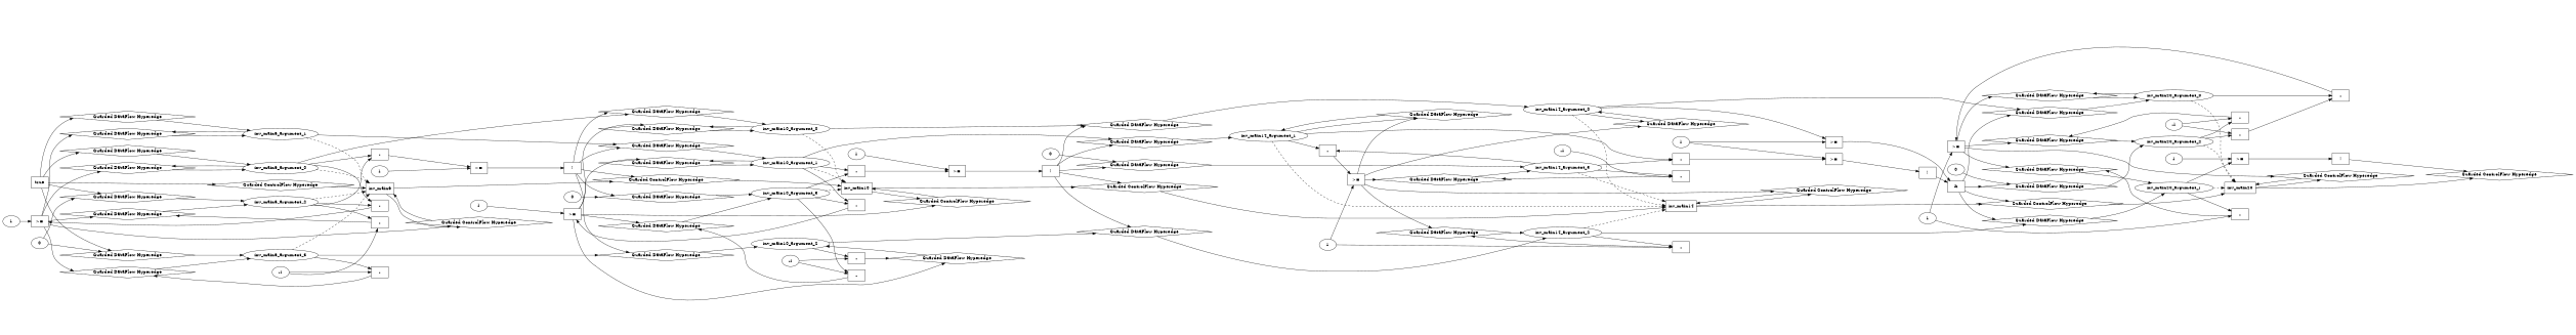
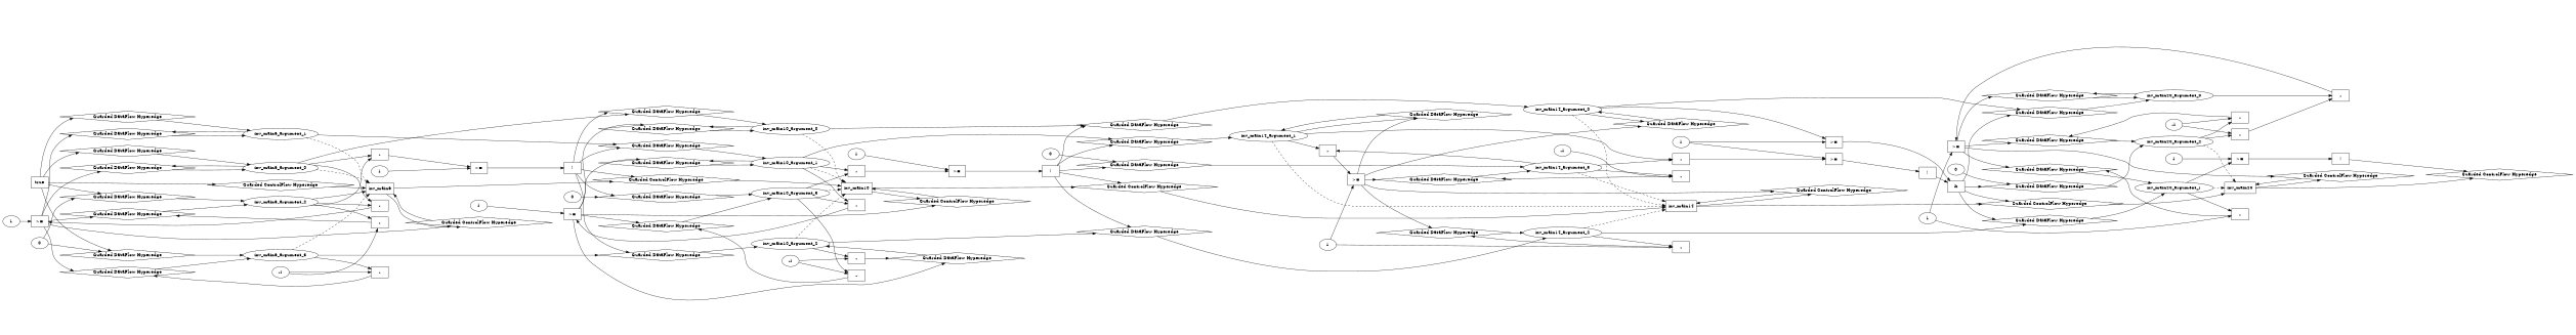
  digraph {
    rankdir=LR
    node [shape=diamond]
    n1 [label=inv_main10 shape=rect]
    n2 [label="Guarded ControlFlow Hyperedge"]
    n3 [label="Guarded ControlFlow Hyperedge"]
    n4 [label=inv_main14 shape=rect]
    n5 [label="Guarded ControlFlow Hyperedge"]
    n6 [label="Guarded ControlFlow Hyperedge"]
    n7 [label=inv_main20 shape=rect]
    n8 [label="Guarded ControlFlow Hyperedge"]
    n9 [label="Guarded ControlFlow Hyperedge"]
    n10 [label=inv_main6 shape=rect]
    n11 [label="Guarded ControlFlow Hyperedge"]
    n12 [label="Guarded ControlFlow Hyperedge"]
    n13 [label="Guarded ControlFlow Hyperedge"]
    n14 [label=inv_main6_argument_0 shape=oval]
    n15 [label="-" shape=rect]
    n16 [label="-" shape=rect]
    n17 [label="Guarded DataFlow Hyperedge"]
    n18 [label="Guarded DataFlow Hyperedge"]
    n19 [label=">=" shape=rect]
    n20 [label=">=" shape=rect]
    n21 [label=inv_main10_argument_0 shape=oval]
    n22 [label=inv_main6_argument_1 shape=oval]
    n23 [label="Guarded DataFlow Hyperedge"]
    n24 [label="Guarded DataFlow Hyperedge"]
    n25 [label=inv_main10_argument_1 shape=oval]
    n26 [label=inv_main6_argument_2 shape=oval]
    n27 [label="-" shape=rect]
    n28 [label="Guarded DataFlow Hyperedge"]
    n29 [label=inv_main6_argument_3 shape=oval]
    n30 [label="-" shape=rect]
    n31 [label="Guarded DataFlow Hyperedge"]
    n32 [label="Guarded DataFlow Hyperedge"]
    n33 [label=inv_main10_argument_2 shape=oval]
    n34 [label=inv_main20_argument_0 shape=oval]
    n35 [label="-" shape=rect]
    n36 [label="Guarded DataFlow Hyperedge"]
    n37 [label=">=" shape=rect]
    n38 [label=inv_main20_argument_1 shape=oval]
    n39 [label="-" shape=rect]
    n40 [label=">=" shape=rect]
    n41 [label="Guarded DataFlow Hyperedge"]
    n42 [label="!" shape=rect]
    n43 [label=inv_main20_argument_2 shape=oval]
    n44 [label="-" shape=rect]
    n45 [label="-" shape=rect]
    n46 [label="Guarded DataFlow Hyperedge"]
    n47 [label=inv_main14_argument_0 shape=oval]
    n48 [label=">=" shape=rect]
    n49 [label="Guarded DataFlow Hyperedge"]
    n50 [label="Guarded DataFlow Hyperedge"]
    n51 [label="&" shape=rect]
    n52 [label=inv_main14_argument_1 shape=oval]
    n53 [label="-" shape=rect]
    n54 [label="-" shape=rect]
    n55 [label="Guarded DataFlow Hyperedge"]
    n56 [label=">=" shape=rect]
    n57 [label=">=" shape=rect]
    n58 [label=inv_main14_argument_2 shape=oval]
    n59 [label="-" shape=rect]
    n60 [label="Guarded DataFlow Hyperedge"]
    n61 [label="Guarded DataFlow Hyperedge"]
    n62 [label=inv_main14_argument_3 shape=oval]
    n63 [label="-" shape=rect]
    n64 [label="Guarded DataFlow Hyperedge"]
    n65 [label="Guarded DataFlow Hyperedge"]
    n66 [label="Guarded DataFlow Hyperedge"]
    n67 [label="-" shape=rect]
    n68 [label="-" shape=rect]
    n69 [label="Guarded DataFlow Hyperedge"]
    n70 [label="Guarded DataFlow Hyperedge"]
    n71 [label=">=" shape=rect]
    n72 [label=">=" shape=rect]
    n73 [label="-" shape=rect]
    n74 [label="Guarded DataFlow Hyperedge"]
    n75 [label="Guarded DataFlow Hyperedge"]
    n76 [label=inv_main10_argument_3 shape=oval]
    n77 [label="-" shape=rect]
    n78 [label="Guarded DataFlow Hyperedge"]
    n79 [label=true shape=rect]
    n80 [label="Guarded DataFlow Hyperedge"]
    n81 [label="Guarded DataFlow Hyperedge"]
    n82 [label="Guarded DataFlow Hyperedge"]
    n83 [label="Guarded DataFlow Hyperedge"]
    n84 [label=0 shape=""]
    n85 [label=1 shape=""]
    n86 [label=-1 shape=""]
    n87 [label="Guarded DataFlow Hyperedge"]
    n88 [label=1 shape=""]
    n89 [label="!" shape=rect]
    n90 [label=0 shape=""]
    n91 [label=1 shape=""]
    n92 [label=-1 shape=""]
    n93 [label="!" shape=rect]
    n94 [label="Guarded DataFlow Hyperedge"]
    n95 [label=1 shape=""]
    n96 [label=0 shape=""]
    n97 [label=1 shape=""]
    n98 [label=-1 shape=""]
    n99 [label="!" shape=rect]
    n100 [label="Guarded DataFlow Hyperedge"]
    n101 [label=1 shape=""]
    n102 [label=0 shape=""]
    n103 [label=1 shape=""]
    n104 [label=-1 shape=""]
    n105 [label=1 shape=""]
    n1 -> n2
    n1 -> n3
    n2 -> n4
    n3 -> n1
    n4 -> n5
    n4 -> n6
    n5 -> n7
    n6 -> n4
    n7 -> n8
    n7 -> n9
    n8 -> n7
    n10 -> n11
    n10 -> n12
    n11 -> n1
    n12 -> n10
    n13 -> n10
    n14 -> n10 [style=dashed]
    n14 -> n15
    n14 -> n16
    n14 -> n17
    n14 -> n18
    n15 -> n19
    n16 -> n20
    n17 -> n21
    n18 -> n14
    n19 -> n99
    n20 -> n12
    n20 -> n18
    n20 -> n24
    n20 -> n28
    n20 -> n32
    n21 -> n1 [style=dashed]
    n21 -> n65
    n21 -> n66
    n22 -> n10 [style=dashed]
    n22 -> n23
    n22 -> n24
    n23 -> n25
    n24 -> n22
    n25 -> n1 [style=dashed]
    n25 -> n67
    n25 -> n68
    n25 -> n69
    n25 -> n70
-   n26 -> n10 [style=dashed]
+   n26 -> n10 [style=solid]
    n26 -> n15
    n26 -> n16
    n26 -> n27
    n27 -> n28
    n28 -> n26
    n29 -> n10 [style=dashed]
    n29 -> n30
    n29 -> n31
    n30 -> n32
    n31 -> n33
    n32 -> n29
+   n33 -> n1 [style=dashed]
    n33 -> n73
    n33 -> n74
-   n34 -> n7 [style=dashed]
    n34 -> n35
    n34 -> n36
    n35 -> n37
    n36 -> n34
    n37 -> n8
    n37 -> n36
    n37 -> n41
    n37 -> n46
    n38 -> n7 [style=dashed]
    n38 -> n39
    n38 -> n40
    n39 -> n41
    n40 -> n42
    n41 -> n38
    n42 -> n9
    n43 -> n7 [style=dashed]
    n43 -> n44
    n43 -> n45
    n44 -> n35
    n45 -> n46
    n46 -> n43
    n47 -> n4 [style=dashed]
    n47 -> n48
    n47 -> n49
    n47 -> n50
    n48 -> n51
    n49 -> n34
    n50 -> n47
    n51 -> n5
    n51 -> n49
    n51 -> n60
    n51 -> n87
    n52 -> n4 [style=dashed]
    n52 -> n53
    n52 -> n54
    n52 -> n55
    n53 -> n56
    n54 -> n57
    n55 -> n52
    n56 -> n89
    n57 -> n6
    n57 -> n50
    n57 -> n55
    n57 -> n61
    n57 -> n64
    n58 -> n4 [style=dashed]
    n58 -> n59
    n58 -> n60
    n59 -> n61
    n60 -> n38
    n61 -> n58
    n62 -> n4 [style=dashed]
    n62 -> n53
    n62 -> n54
    n62 -> n63
    n63 -> n64
    n64 -> n62
    n65 -> n47
    n66 -> n21
    n67 -> n71
    n68 -> n72
    n69 -> n52
    n70 -> n25
    n71 -> n93
    n72 -> n3
    n72 -> n66
    n72 -> n70
    n72 -> n75
    n72 -> n78
    n73 -> n75
    n74 -> n58
    n75 -> n33
    n76 -> n1 [style=dashed]
    n76 -> n67
    n76 -> n68
    n76 -> n77
    n77 -> n78
    n78 -> n76
    n79 -> n13
    n79 -> n80
    n79 -> n81
    n79 -> n82
    n79 -> n83
    n80 -> n26
    n81 -> n29
    n82 -> n14
    n83 -> n22
    n84 -> n80
    n84 -> n81
    n85 -> n37
    n85 -> n39
    n86 -> n44
    n86 -> n45
    n87 -> n43
    n88 -> n48
    n88 -> n56
    n89 -> n51
    n90 -> n87
    n91 -> n57
    n91 -> n59
    n92 -> n63
    n93 -> n2
    n93 -> n65
    n93 -> n69
    n93 -> n74
    n93 -> n94
    n94 -> n62
    n95 -> n71
    n96 -> n94
    n97 -> n72
    n98 -> n73
    n98 -> n77
    n99 -> n11
    n99 -> n17
    n99 -> n23
    n99 -> n31
    n99 -> n100
    n100 -> n76
    n101 -> n19
    n102 -> n100
    n103 -> n20
    n104 -> n27
    n104 -> n30
    n105 -> n40
  }
